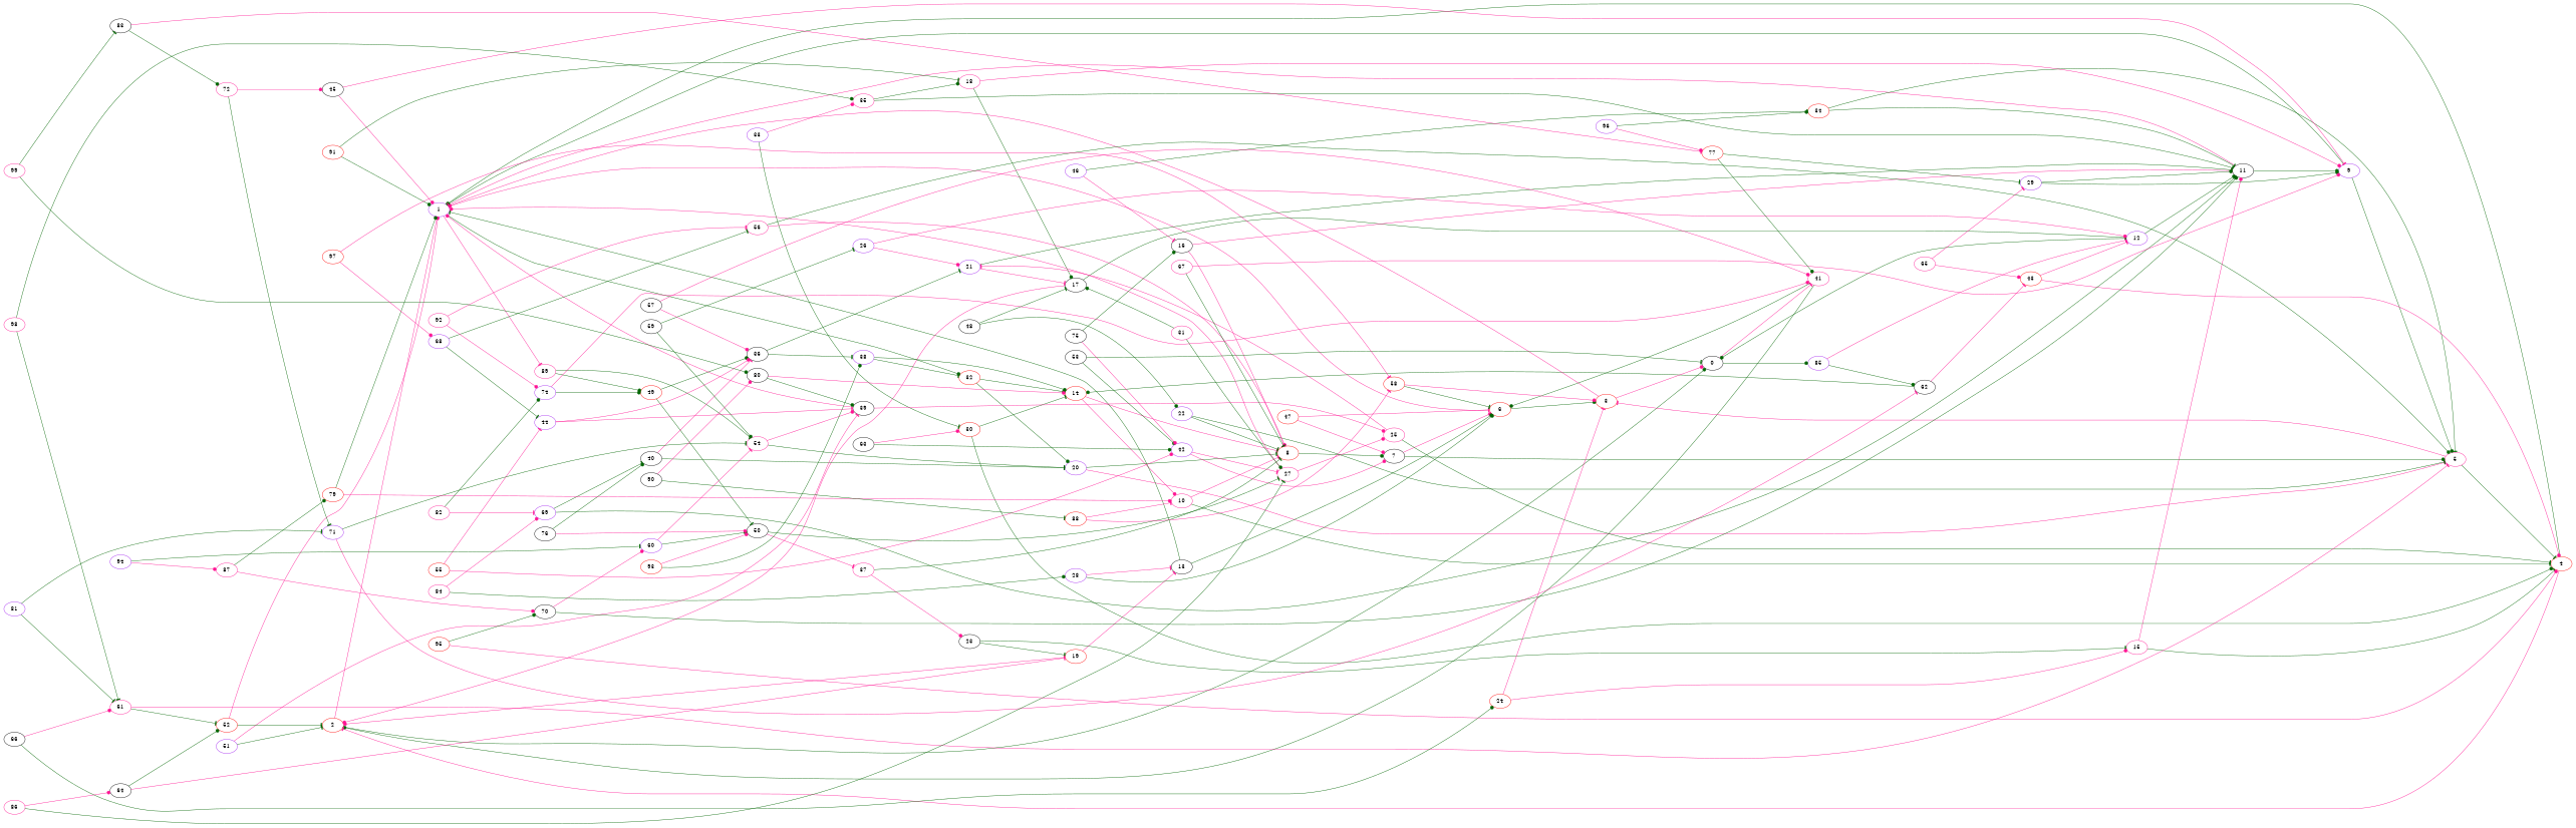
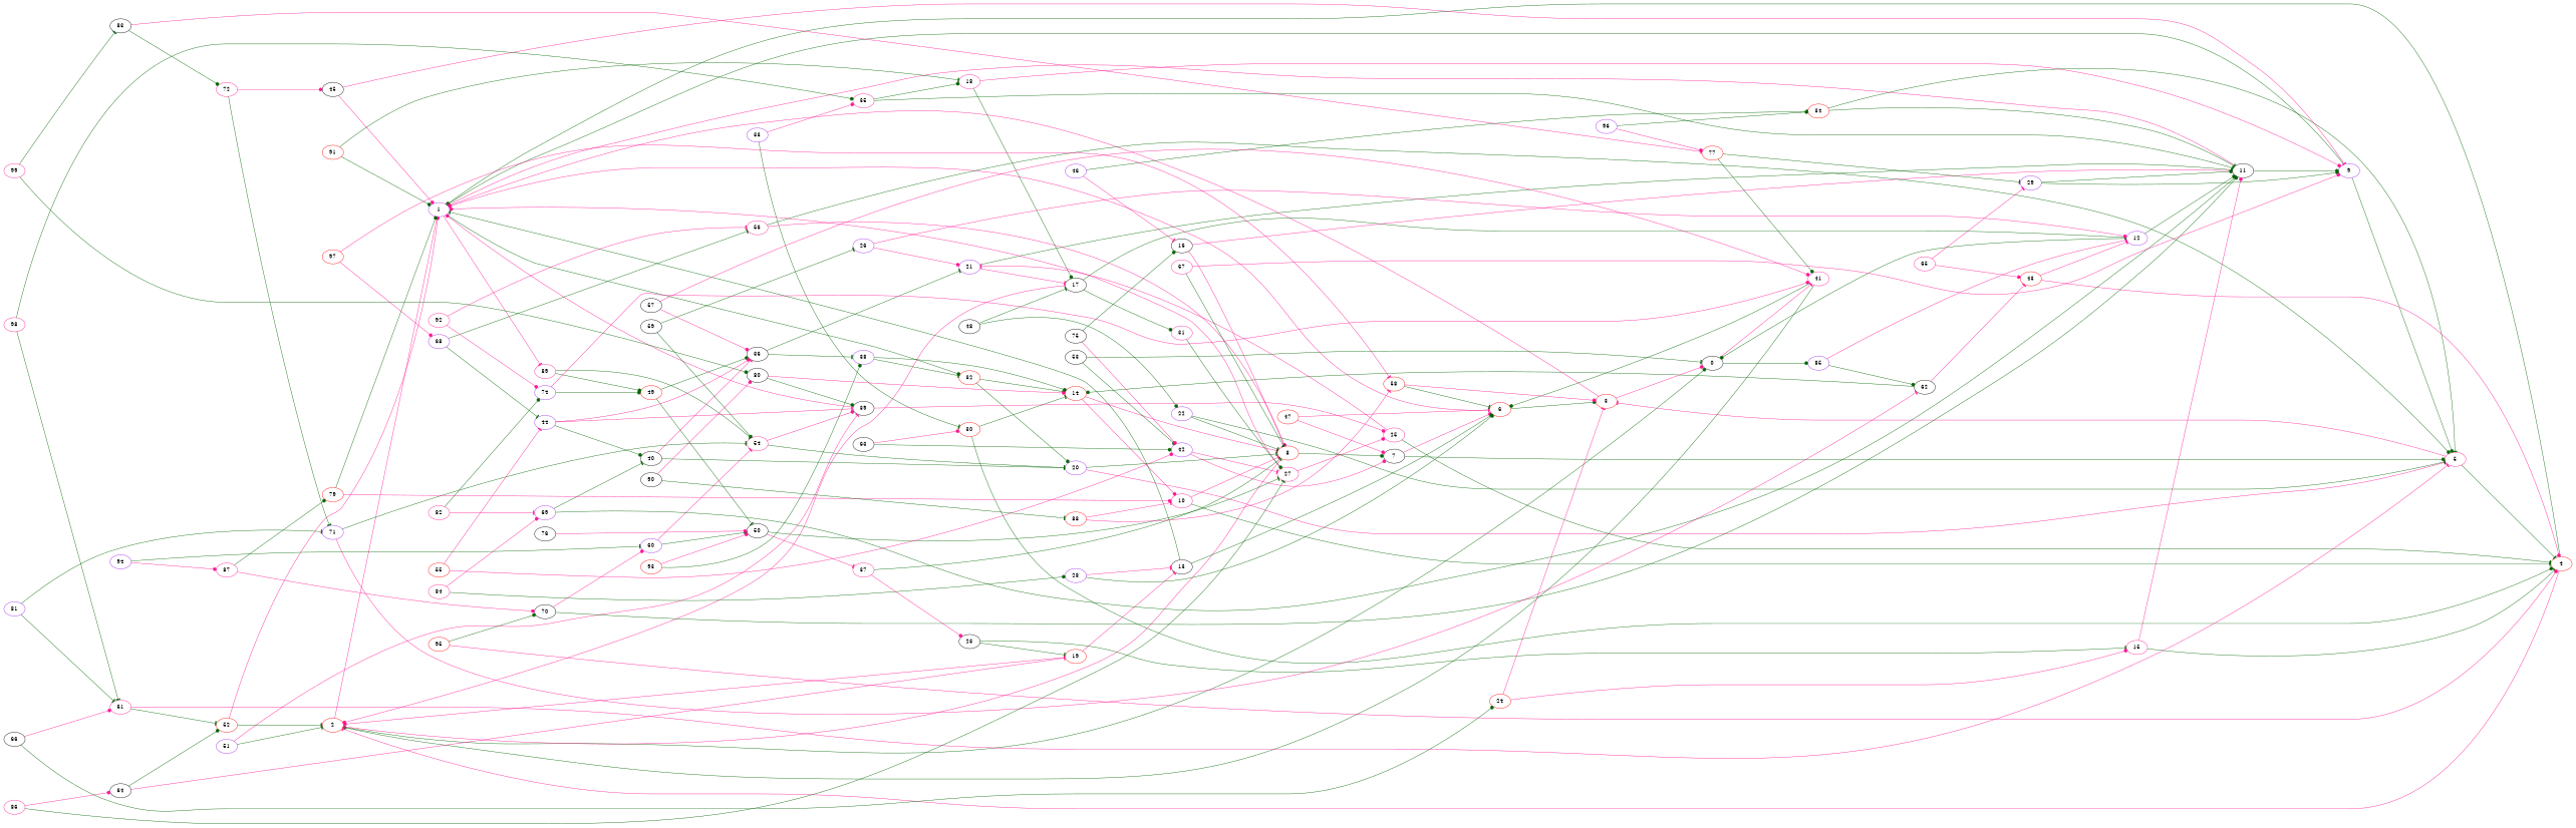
  digraph {
    rankdir=LR
    ranksep=3
    root=0
    node [color=black]
    edge [arrowhead=dot color=darkgreen]
    2 [color=red]
    1 [color=purple]
    0
    32 [color=red]
    89 [color=deeppink]
    41 [color=deeppink]
    85 [color=purple]
    14 [color=red]
    20 [color=purple]
    49 [color=red]
    54 [color=deeppink]
    6 [color=red]
    12 [color=purple]
    62
    3 [color=red]
    4 [color=red]
    5 [color=deeppink]
    7
    8 [color=red]
    9 [color=purple]
    10 [color=deeppink]
    11
    13
    15 [color=deeppink]
    17
    16
    19 [color=red]
    18 [color=deeppink]
    21 [color=purple]
    23
    22 [color=purple]
    25 [color=deeppink]
    24 [color=red]
    27 [color=deeppink]
    26 [color=purple]
    29 [color=purple]
    28 [color=purple]
    31 [color=deeppink]
    30 [color=red]
    34 [color=red]
    35 [color=deeppink]
    33 [color=purple]
    38 [color=purple]
    39
    36
    37 [color=deeppink]
    42 [color=purple]
    43 [color=red]
    40
    46 [color=purple]
    47 [color=red]
    44 [color=purple]
    45
    51 [color=purple]
    50
    48
    55 [color=red]
    53
    52 [color=red]
    59
    58 [color=red]
    57
    56 [color=deeppink]
    63
    61 [color=deeppink]
    60 [color=purple]
    68 [color=purple]
    69 [color=purple]
    70
    71 [color=purple]
    64
    65 [color=deeppink]
    66
    67 [color=deeppink]
    76
    77 [color=red]
    79 [color=red]
    72 [color=deeppink]
    74 [color=purple]
    75
    84 [color=deeppink]
    87 [color=deeppink]
    86 [color=deeppink]
    81 [color=purple]
    80
    83
    82 [color=deeppink]
    93 [color=red]
    92 [color=deeppink]
    95 [color=red]
    94 [color=purple]
    88 [color=red]
    91 [color=red]
    90
    98 [color=deeppink]
    99 [color=deeppink]
    96 [color=purple]
    97 [color=red]
    2 -> 1 [arrowhead=tee color=deeppink]
    2 -> 0
    1 -> 32
    1 -> 89 [arrowhead=tee color=deeppink]
    0 -> 41 [arrowhead=tee color=deeppink]
    0 -> 85
    32 -> 14
    32 -> 20
    89 -> 49
    89 -> 54 [arrowhead=tee]
    41 -> 2
    41 -> 6
    85 -> 12 [arrowhead=tee color=deeppink]
    85 -> 62
    14 -> 8 [arrowhead=tee color=deeppink]
    14 -> 10 [color=deeppink]
    20 -> 5 [arrowhead=tee color=deeppink]
    20 -> 8 [arrowhead=tee]
    49 -> 36
    49 -> 50 [arrowhead=tee]
    54 -> 20 [arrowhead=tee]
    54 -> 39 [color=deeppink]
    6 -> 1 [color=deeppink]
    6 -> 3
    12 -> 0
    12 -> 11
    62 -> 14
    62 -> 43 [arrowhead=tee color=deeppink]
    3 -> 1 [arrowhead=tee color=deeppink]
    3 -> 0 [color=deeppink]
    4 -> 2 [arrowhead=tee color=deeppink]
    4 -> 1
    5 -> 3 [arrowhead=tee color=deeppink]
    5 -> 4 [arrowhead=tee]
    7 -> 6 [color=deeppink]
    7 -> 5
+   8 -> 2 [arrowhead=tee color=deeppink]
    8 -> 7
    9 -> 1
    9 -> 5
    10 -> 4 [arrowhead=tee]
    10 -> 8 [arrowhead=tee color=deeppink]
    11 -> 1 [arrowhead=tee color=deeppink]
    11 -> 9
    13 -> 1 [arrowhead=tee]
    13 -> 6
    15 -> 4 [arrowhead=tee]
    15 -> 11 [color=deeppink]
    17 -> 2 [color=deeppink]
    17 -> 12 [arrowhead=tee]
    16 -> 8 [arrowhead=tee color=deeppink]
    16 -> 11 [arrowhead=tee color=deeppink]
    19 -> 2 [color=deeppink]
    19 -> 13 [arrowhead=tee color=deeppink]
    18 -> 9 [color=deeppink]
    18 -> 17
    21 -> 11 [arrowhead=tee]
    21 -> 17 [arrowhead=tee color=deeppink]
    23 -> 15 [arrowhead=tee]
    23 -> 19 [arrowhead=tee]
    22 -> 5 [arrowhead=tee]
    22 -> 8 [arrowhead=tee]
    25 -> 4 [arrowhead=tee]
    25 -> 21 [arrowhead=tee color=deeppink]
    24 -> 3 [arrowhead=tee color=deeppink]
    24 -> 15 [color=deeppink]
    27 -> 1 [color=deeppink]
    27 -> 25 [color=deeppink]
    26 -> 12 [color=deeppink]
    26 -> 21 [color=deeppink]
    29 -> 9
    29 -> 11
    28 -> 6
    28 -> 13 [arrowhead=tee color=deeppink]
-   31 -> 17
+   17 -> 31
    31 -> 27
    30 -> 14 [arrowhead=tee]
    30 -> 4
    34 -> 5 [arrowhead=tee]
    34 -> 11 [arrowhead=tee]
    35 -> 11 [arrowhead=tee]
    35 -> 18
    33 -> 30 [arrowhead=tee]
    33 -> 35 [color=deeppink]
    38 -> 32 [arrowhead=tee]
    38 -> 14
    39 -> 1 [color=deeppink]
    39 -> 25 [color=deeppink]
    36 -> 21 [arrowhead=tee]
    36 -> 38 [arrowhead=tee]
    37 -> 8 [arrowhead=tee]
    37 -> 23 [color=deeppink]
    42 -> 7 [color=deeppink]
    42 -> 27 [arrowhead=tee color=deeppink]
    43 -> 12 [arrowhead=tee color=deeppink]
    43 -> 4 [color=deeppink]
    40 -> 20 [arrowhead=tee]
    40 -> 36 [arrowhead=tee color=deeppink]
    46 -> 16 [arrowhead=tee color=deeppink]
    46 -> 34 [arrowhead=tee]
    47 -> 6 [arrowhead=tee color=deeppink]
    47 -> 7 [color=deeppink]
    44 -> 39 [arrowhead=tee color=deeppink]
    44 -> 36 [color=deeppink]
    45 -> 1 [color=deeppink]
    45 -> 9 [arrowhead=tee color=deeppink]
    51 -> 2 [arrowhead=tee]
    51 -> 39 [arrowhead=tee color=deeppink]
    50 -> 27 [arrowhead=tee]
    50 -> 37 [arrowhead=tee color=deeppink]
    48 -> 17 [arrowhead=tee]
    48 -> 22
    55 -> 42 [color=deeppink]
    55 -> 44 [arrowhead=tee color=deeppink]
    53 -> 0 [arrowhead=tee]
    53 -> 42
    52 -> 2 [arrowhead=tee]
    52 -> 1 [color=deeppink]
    59 -> 54
    59 -> 26 [arrowhead=tee]
    58 -> 6 [arrowhead=tee]
    58 -> 3 [color=deeppink]
    57 -> 41 [color=deeppink]
    57 -> 36 [color=deeppink]
    56 -> 5
    56 -> 8 [color=deeppink]
    63 -> 30 [color=deeppink]
    63 -> 42
    61 -> 5 [arrowhead=tee color=deeppink]
    61 -> 52 [arrowhead=tee]
    60 -> 54 [arrowhead=tee color=deeppink]
    60 -> 50
    68 -> 44 [arrowhead=tee]
    68 -> 56 [arrowhead=tee]
    69 -> 11
    69 -> 40 [arrowhead=tee]
    70 -> 11
    70 -> 60 [color=deeppink]
    71 -> 54 [arrowhead=tee]
    71 -> 62 [arrowhead=tee color=deeppink]
    64 -> 19 [arrowhead=tee color=deeppink]
    64 -> 52
    65 -> 29 [arrowhead=tee color=deeppink]
    65 -> 43 [color=deeppink]
    66 -> 24
    66 -> 61 [color=deeppink]
    67 -> 8 [arrowhead=tee]
    67 -> 9 [color=deeppink]
-   76 -> 40
+   44 -> 40
    76 -> 50 [color=deeppink]
    77 -> 41
    77 -> 29 [arrowhead=tee]
    79 -> 1
    79 -> 10 [color=deeppink]
    72 -> 45 [color=deeppink]
    72 -> 71 [arrowhead=tee]
    74 -> 41 [color=deeppink]
    74 -> 49
    75 -> 16
    75 -> 42 [color=deeppink]
    84 -> 28
    84 -> 69 [color=deeppink]
    87 -> 70 [color=deeppink]
    87 -> 79
    86 -> 27 [arrowhead=tee]
    86 -> 64 [color=deeppink]
    81 -> 61 [arrowhead=tee]
    81 -> 71 [arrowhead=tee]
    80 -> 14 [color=deeppink]
    80 -> 39
    83 -> 77 [arrowhead=tee color=deeppink]
    83 -> 72
    82 -> 69 [arrowhead=tee color=deeppink]
    82 -> 74
    93 -> 38
    93 -> 50 [color=deeppink]
    92 -> 56 [arrowhead=tee color=deeppink]
    92 -> 74 [color=deeppink]
    95 -> 4 [color=deeppink]
    95 -> 70
    94 -> 60 [arrowhead=tee]
    94 -> 87 [color=deeppink]
    88 -> 10 [arrowhead=tee color=deeppink]
    88 -> 58 [arrowhead=tee color=deeppink]
    91 -> 1
    91 -> 18 [arrowhead=tee]
    90 -> 80 [color=deeppink]
    90 -> 88 [arrowhead=tee]
    98 -> 35
    98 -> 61 [arrowhead=tee]
    99 -> 80
    99 -> 83 [arrowhead=tee]
    96 -> 34
    96 -> 77 [color=deeppink]
    97 -> 58 [arrowhead=tee color=deeppink]
    97 -> 68 [color=deeppink]
  }
